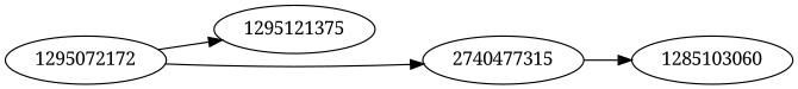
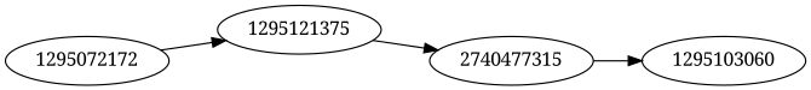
  strict digraph {
    fontname="Noto Serif"
    rankdir=LR
    node [fontname="Noto Serif"]
    edge [fontname="Noto Serif"]
    1295121375
    2740477315
-   1295103060 [label=1285103060]
+   1295103060
    1295072172
-   1295072172 -> 2740477315
+   1295121375 -> 2740477315
    2740477315 -> 1295103060
    1295072172 -> 1295121375
  }
